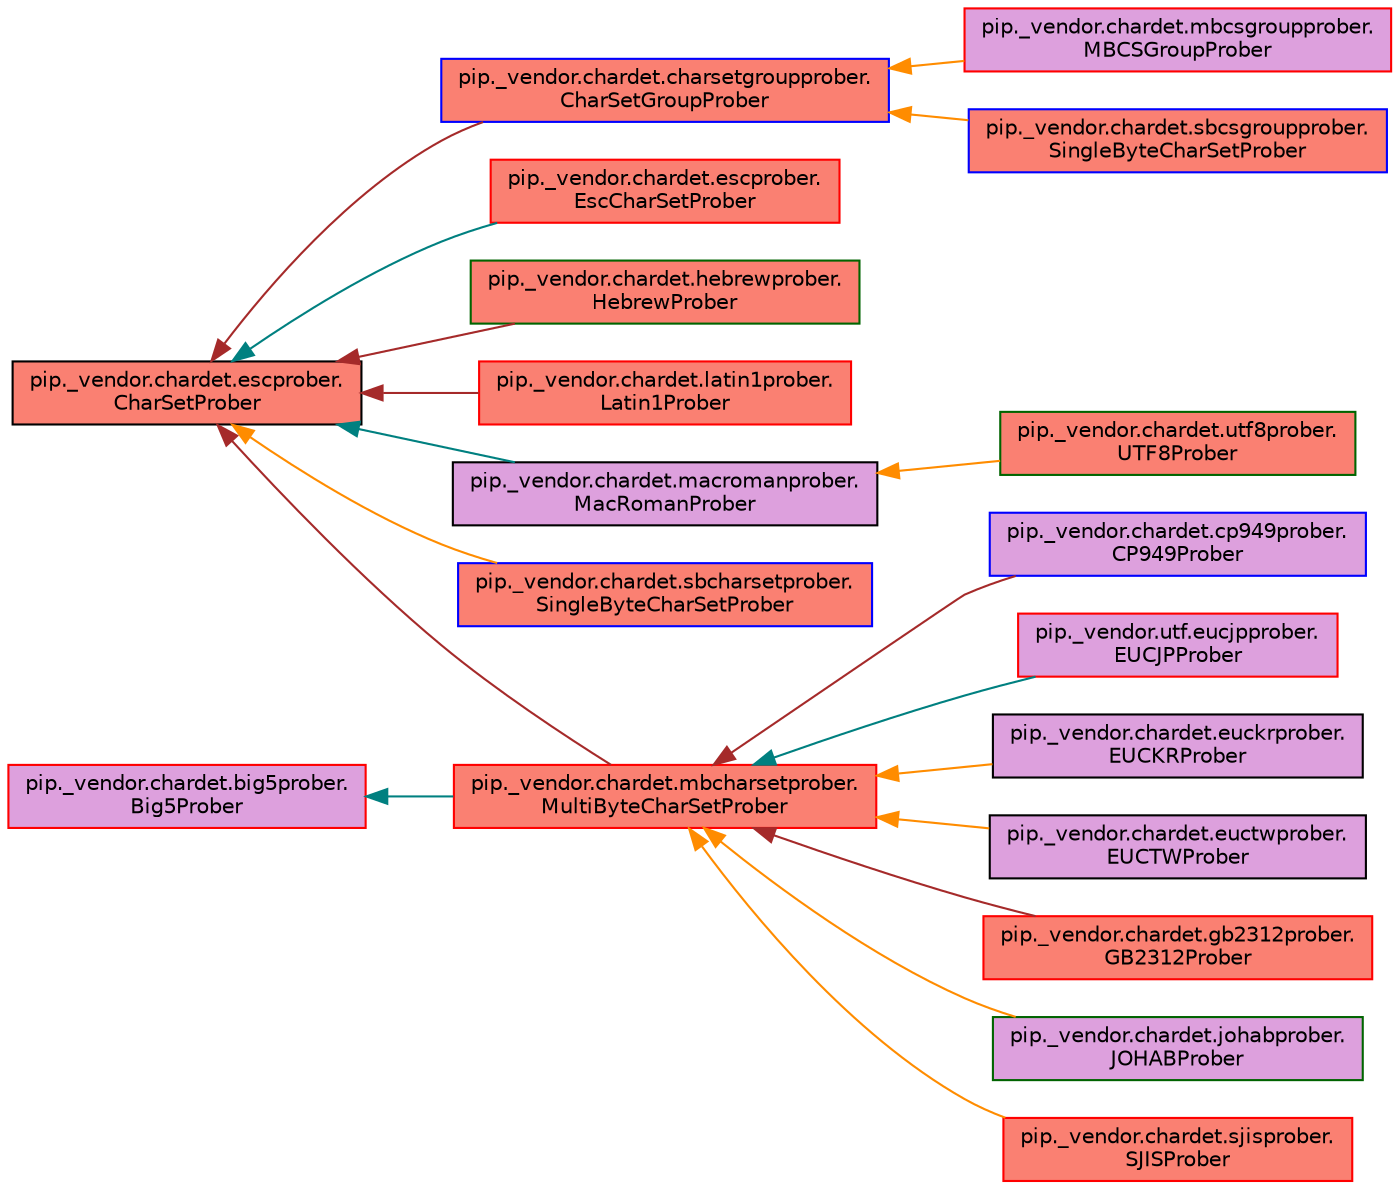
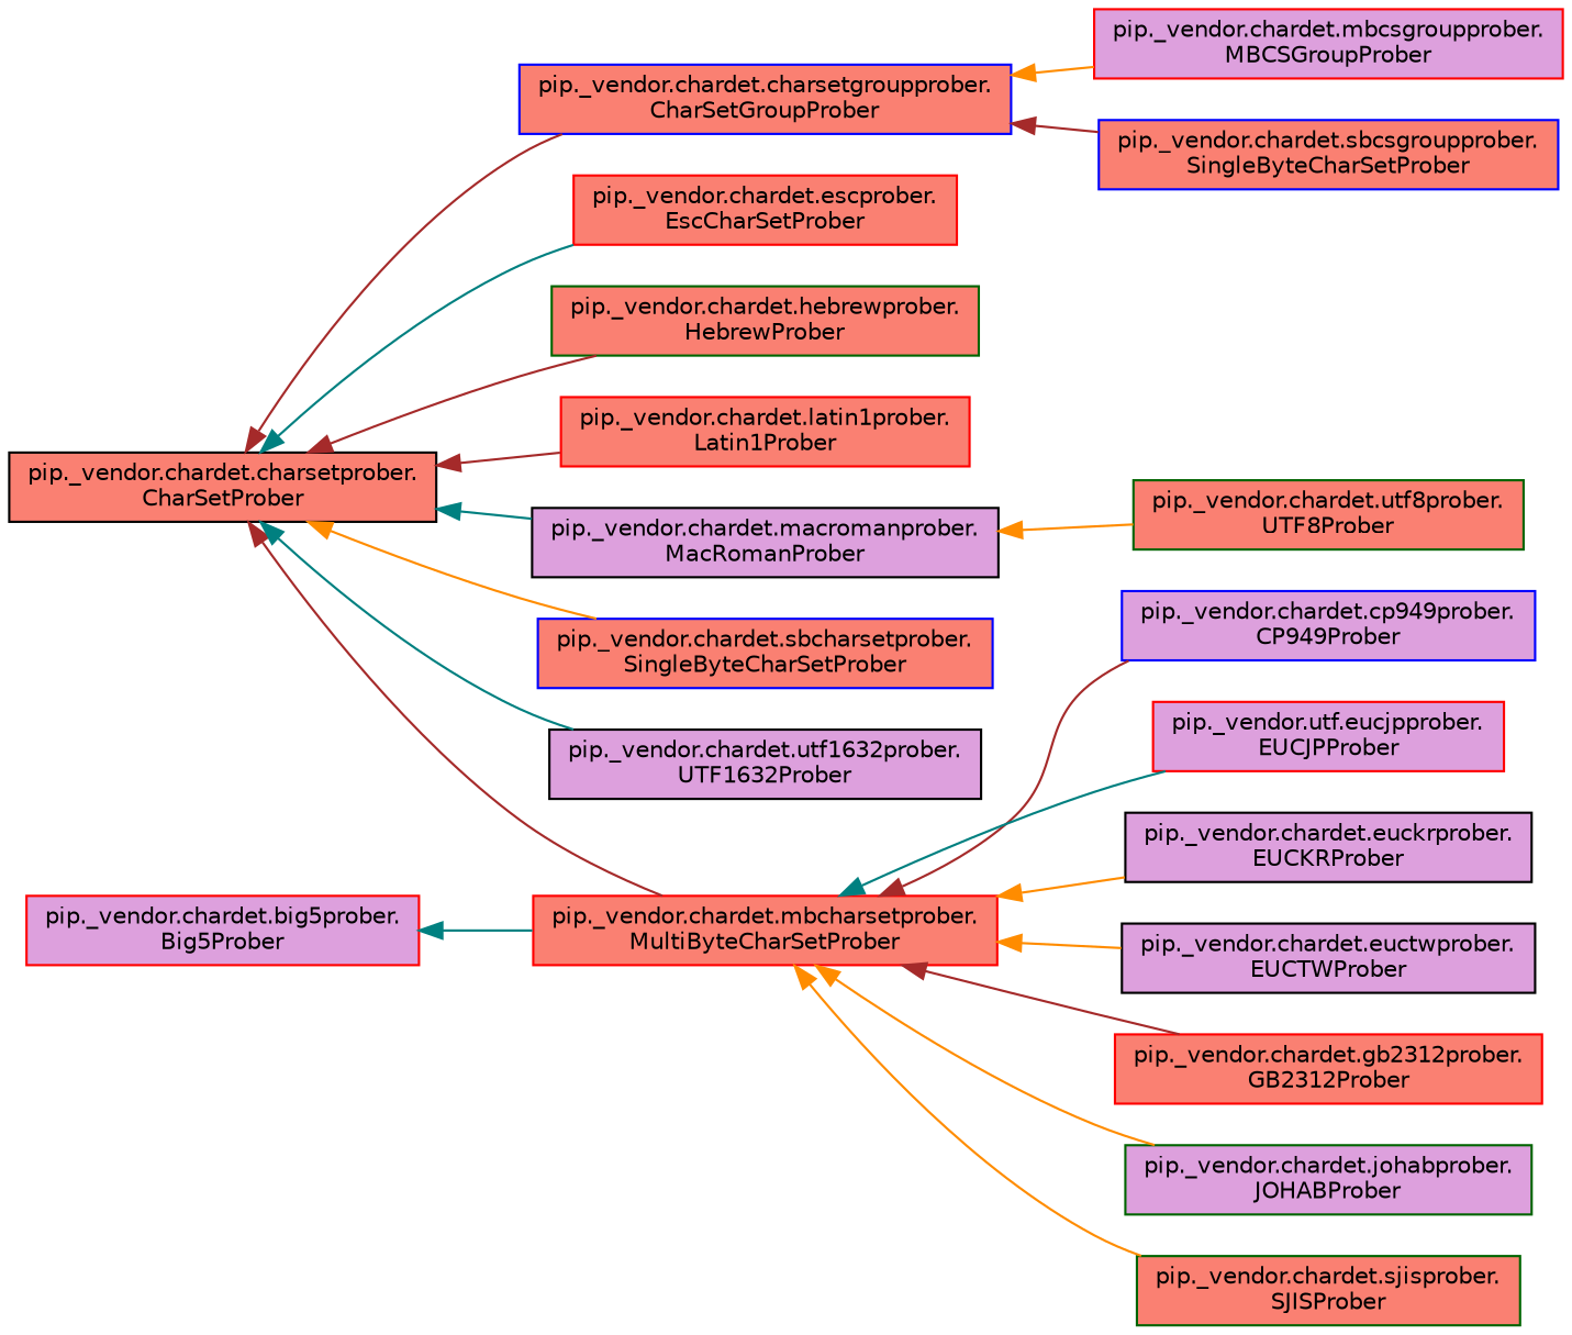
  digraph {
    rankdir=LR
    node [color=red fillcolor=salmon fontname=Helvetica fontsize=10 shape=box style=filled]
    edge [color=darkorange dir=back fontname=Helvetica fontsize=10 labelfontname=Helvetica labelfontsize=10 style=solid]
-   n1 [color=black fontcolor=black height=0.2 label="pip._vendor.chardet.escprober.\lCharSetProber" width=0.4]
+   n1 [color=black fontcolor=black height=0.2 label="pip._vendor.chardet.charsetprober.\lCharSetProber" width=0.4]
    n2 [color=blue height=0.2 label="pip._vendor.chardet.charsetgroupprober.\lCharSetGroupProber" width=0.4]
    n3 [height=0.2 label="pip._vendor.chardet.escprober.\lEscCharSetProber" width=0.4]
    n4 [color=darkgreen height=0.2 label="pip._vendor.chardet.hebrewprober.\lHebrewProber" width=0.4]
    n5 [height=0.2 label="pip._vendor.chardet.latin1prober.\lLatin1Prober" width=0.4]
    n6 [color=black fillcolor=plum height=0.2 label="pip._vendor.chardet.macromanprober.\lMacRomanProber" width=0.4]
    n7 [height=0.2 label="pip._vendor.chardet.mbcharsetprober.\lMultiByteCharSetProber" width=0.4]
    n8 [color=blue height=0.2 label="pip._vendor.chardet.sbcharsetprober.\lSingleByteCharSetProber" width=0.4]
+   n9 [color=black fillcolor=plum height=0.2 label="pip._vendor.chardet.utf1632prober.\lUTF1632Prober" width=0.4]
    n10 [fillcolor=plum height=0.2 label="pip._vendor.chardet.mbcsgroupprober.\lMBCSGroupProber" width=0.4]
    n11 [color=blue height=0.2 label="pip._vendor.chardet.sbcsgroupprober.\lSingleByteCharSetProber" width=0.4]
    n12 [color=darkgreen height=0.2 label="pip._vendor.chardet.utf8prober.\lUTF8Prober" width=0.4]
    n13 [color=blue fillcolor=plum height=0.2 label="pip._vendor.chardet.cp949prober.\lCP949Prober" width=0.4]
    n14 [fillcolor=plum height=0.2 label="pip._vendor.utf.eucjpprober.\lEUCJPProber" width=0.4]
    n15 [color=black fillcolor=plum height=0.2 label="pip._vendor.chardet.euckrprober.\lEUCKRProber" width=0.4]
    n16 [color=black fillcolor=plum height=0.2 label="pip._vendor.chardet.euctwprober.\lEUCTWProber" width=0.4]
    n17 [height=0.2 label="pip._vendor.chardet.gb2312prober.\lGB2312Prober" width=0.4]
    n18 [color=darkgreen fillcolor=plum height=0.2 label="pip._vendor.chardet.johabprober.\lJOHABProber" width=0.4]
-   n19 [height=0.2 label="pip._vendor.chardet.sjisprober.\lSJISProber" width=0.4]
+   n19 [color=darkgreen height=0.2 label="pip._vendor.chardet.sjisprober.\lSJISProber" width=0.4]
    n20 [fillcolor=plum height=0.2 label="pip._vendor.chardet.big5prober.\lBig5Prober" width=0.4]
    n1 -> n2 [color=brown]
    n1 -> n3 [color=teal]
    n1 -> n4 [color=brown]
    n1 -> n5 [color=brown]
    n1 -> n6 [color=teal]
    n1 -> n7 [color=brown]
    n1 -> n8
+   n1 -> n9 [color=teal]
    n2 -> n10
-   n2 -> n11
+   n2 -> n11 [color=brown]
    n6 -> n12
    n7 -> n13 [color=brown]
    n7 -> n14 [color=teal]
    n7 -> n15
    n7 -> n16
    n7 -> n17 [color=brown]
    n7 -> n18
    n7 -> n19
    n20 -> n7 [color=teal]
  }
